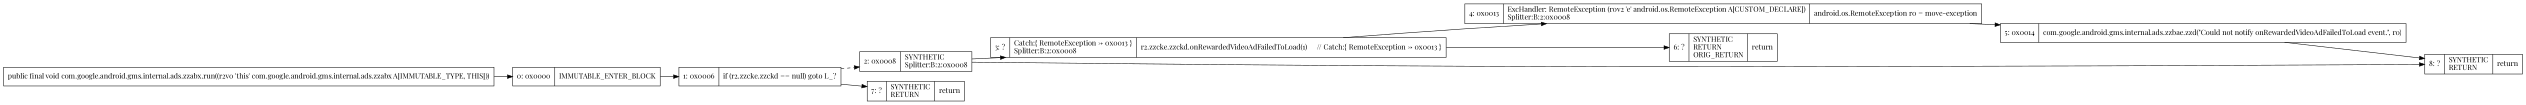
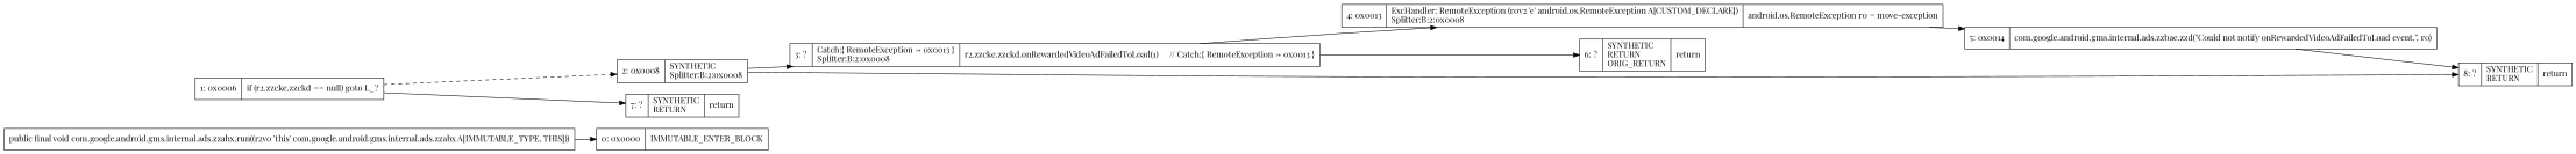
  digraph {
    fontname="Playfair Display"
    rankdir=LR
    node [fontname="Playfair Display" shape=record]
    edge [fontname="Playfair Display"]
    n1 [label="{0\:\ 0x0000|IMMUTABLE_ENTER_BLOCK\l}"]
    n2 [label="{1\:\ 0x0006|if (r2.zzcke.zzckd == null) goto L_?\l}"]
    n3 [label="{2\:\ 0x0008|SYNTHETIC\lSplitter:B:2:0x0008\l}"]
    n4 [label="{7\:\ ?|SYNTHETIC\lRETURN\l|return\l}"]
    n5 [label="{3\:\ ?|Catch:\{ RemoteException \-\> 0x0013 \}\lSplitter:B:2:0x0008\l|r2.zzcke.zzckd.onRewardedVideoAdFailedToLoad(1)     \/\/ Catch:\{ RemoteException \-\> 0x0013 \}\l}"]
    n6 [label="{8\:\ ?|SYNTHETIC\lRETURN\l|return\l}"]
    n7 [label="{4\:\ 0x0013|ExcHandler: RemoteException (r0v2 'e' android.os.RemoteException A[CUSTOM_DECLARE])\lSplitter:B:2:0x0008\l|android.os.RemoteException r0 = move\-exception\l}"]
    n8 [label="{6\:\ ?|SYNTHETIC\lRETURN\lORIG_RETURN\l|return\l}"]
    n9 [label="{5\:\ 0x0014|com.google.android.gms.internal.ads.zzbae.zzd(\"Could not notify onRewardedVideoAdFailedToLoad event.\", r0)\l}"]
    n10 [label="{public final void com.google.android.gms.internal.ads.zzabx.run((r2v0 'this' com.google.android.gms.internal.ads.zzabx A[IMMUTABLE_TYPE, THIS])) }"]
-   n1 -> n2
    n2 -> n3 [style=dashed]
    n2 -> n4
    n3 -> n5
    n3 -> n6
    n5 -> n7
    n5 -> n8
    n7 -> n9
    n9 -> n6
    n10 -> n1
  }
